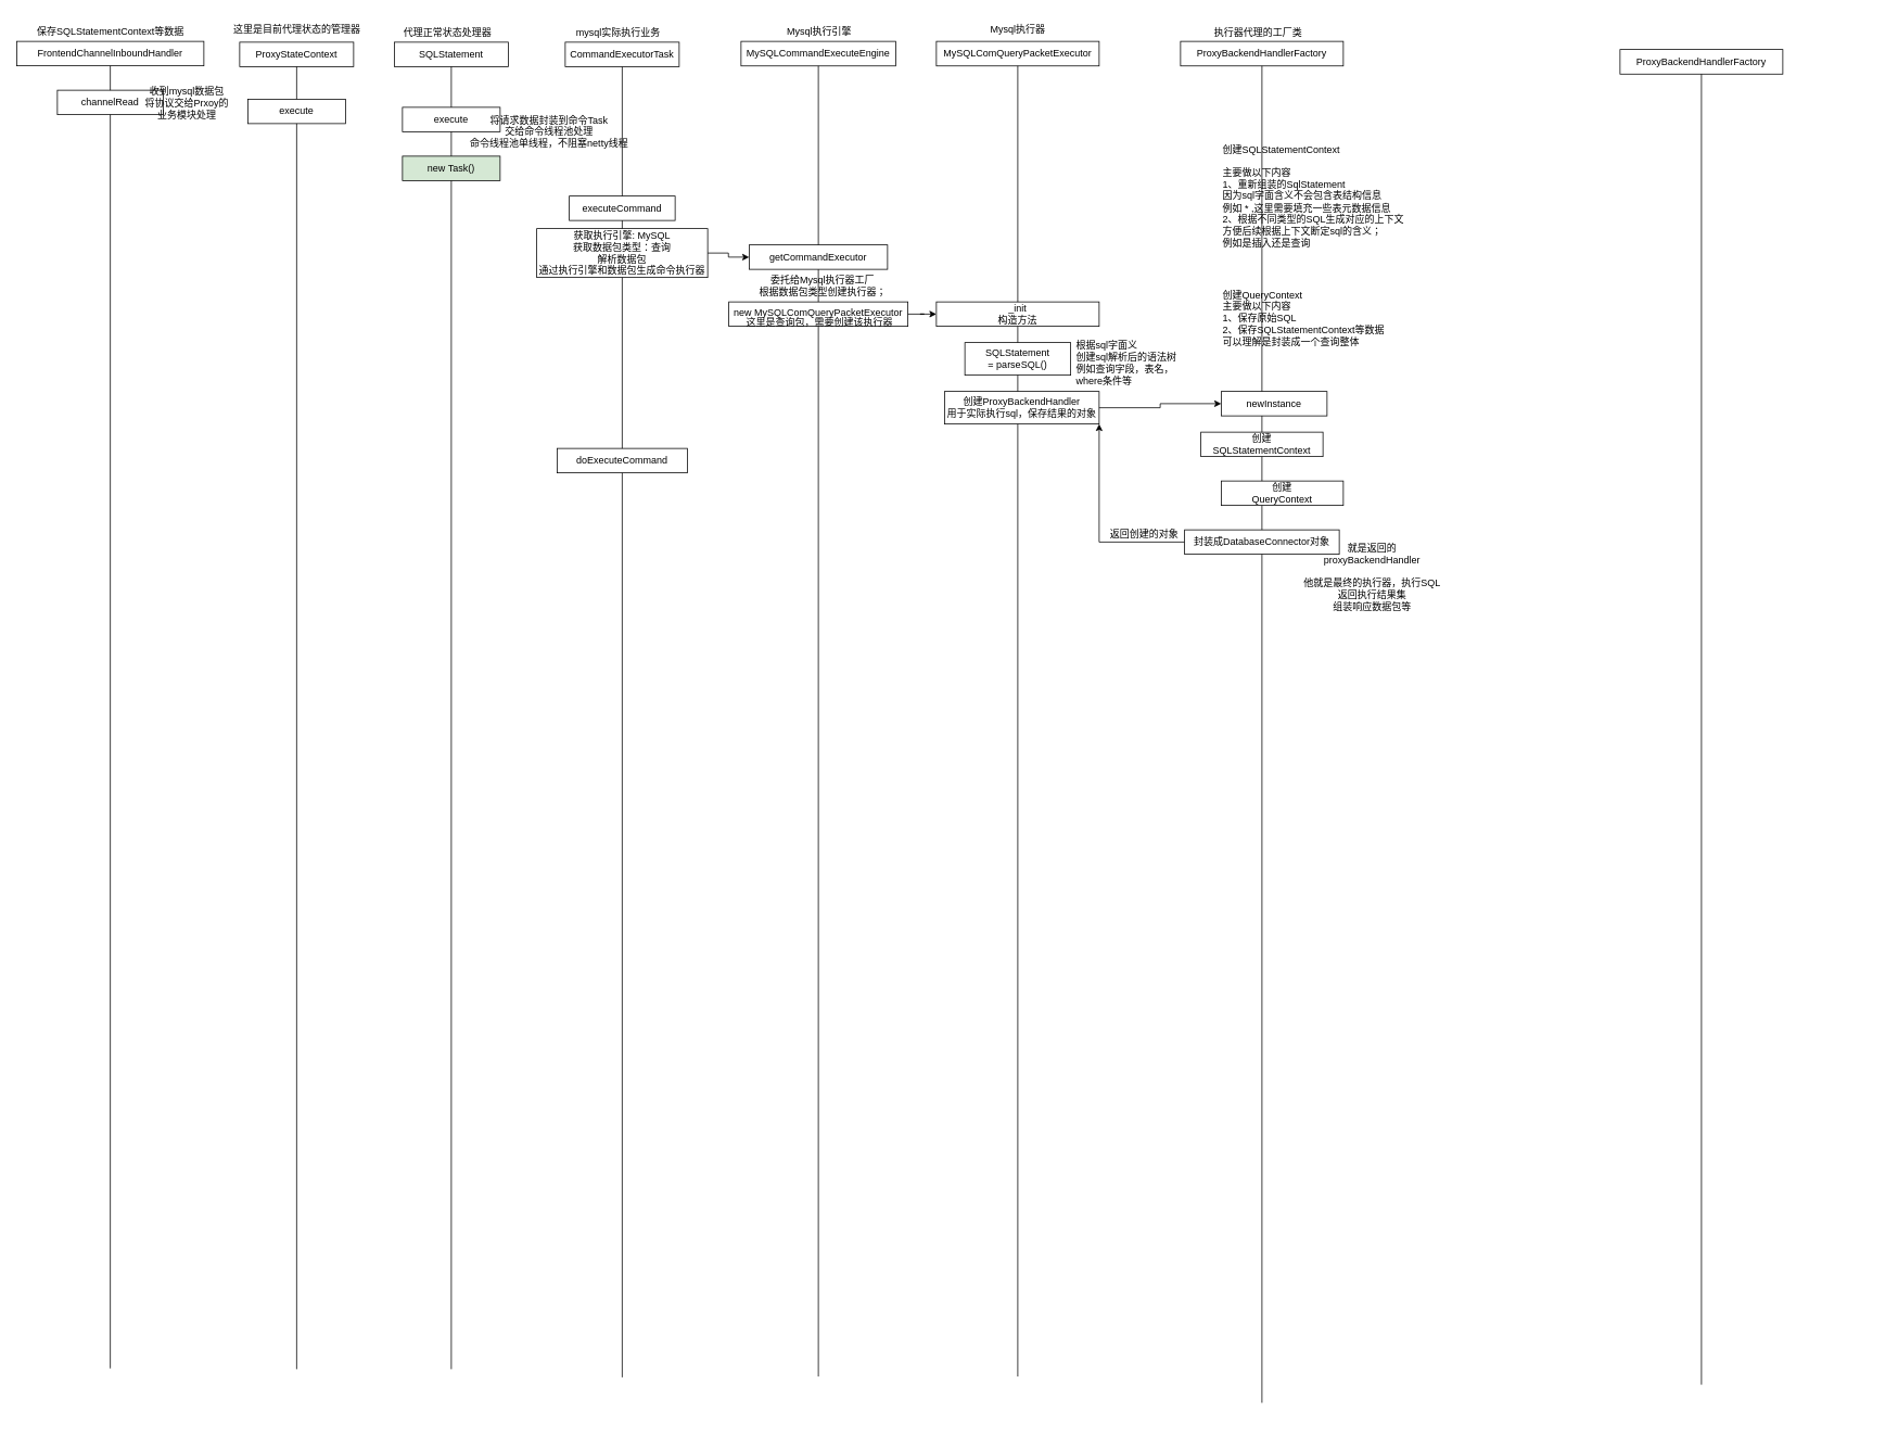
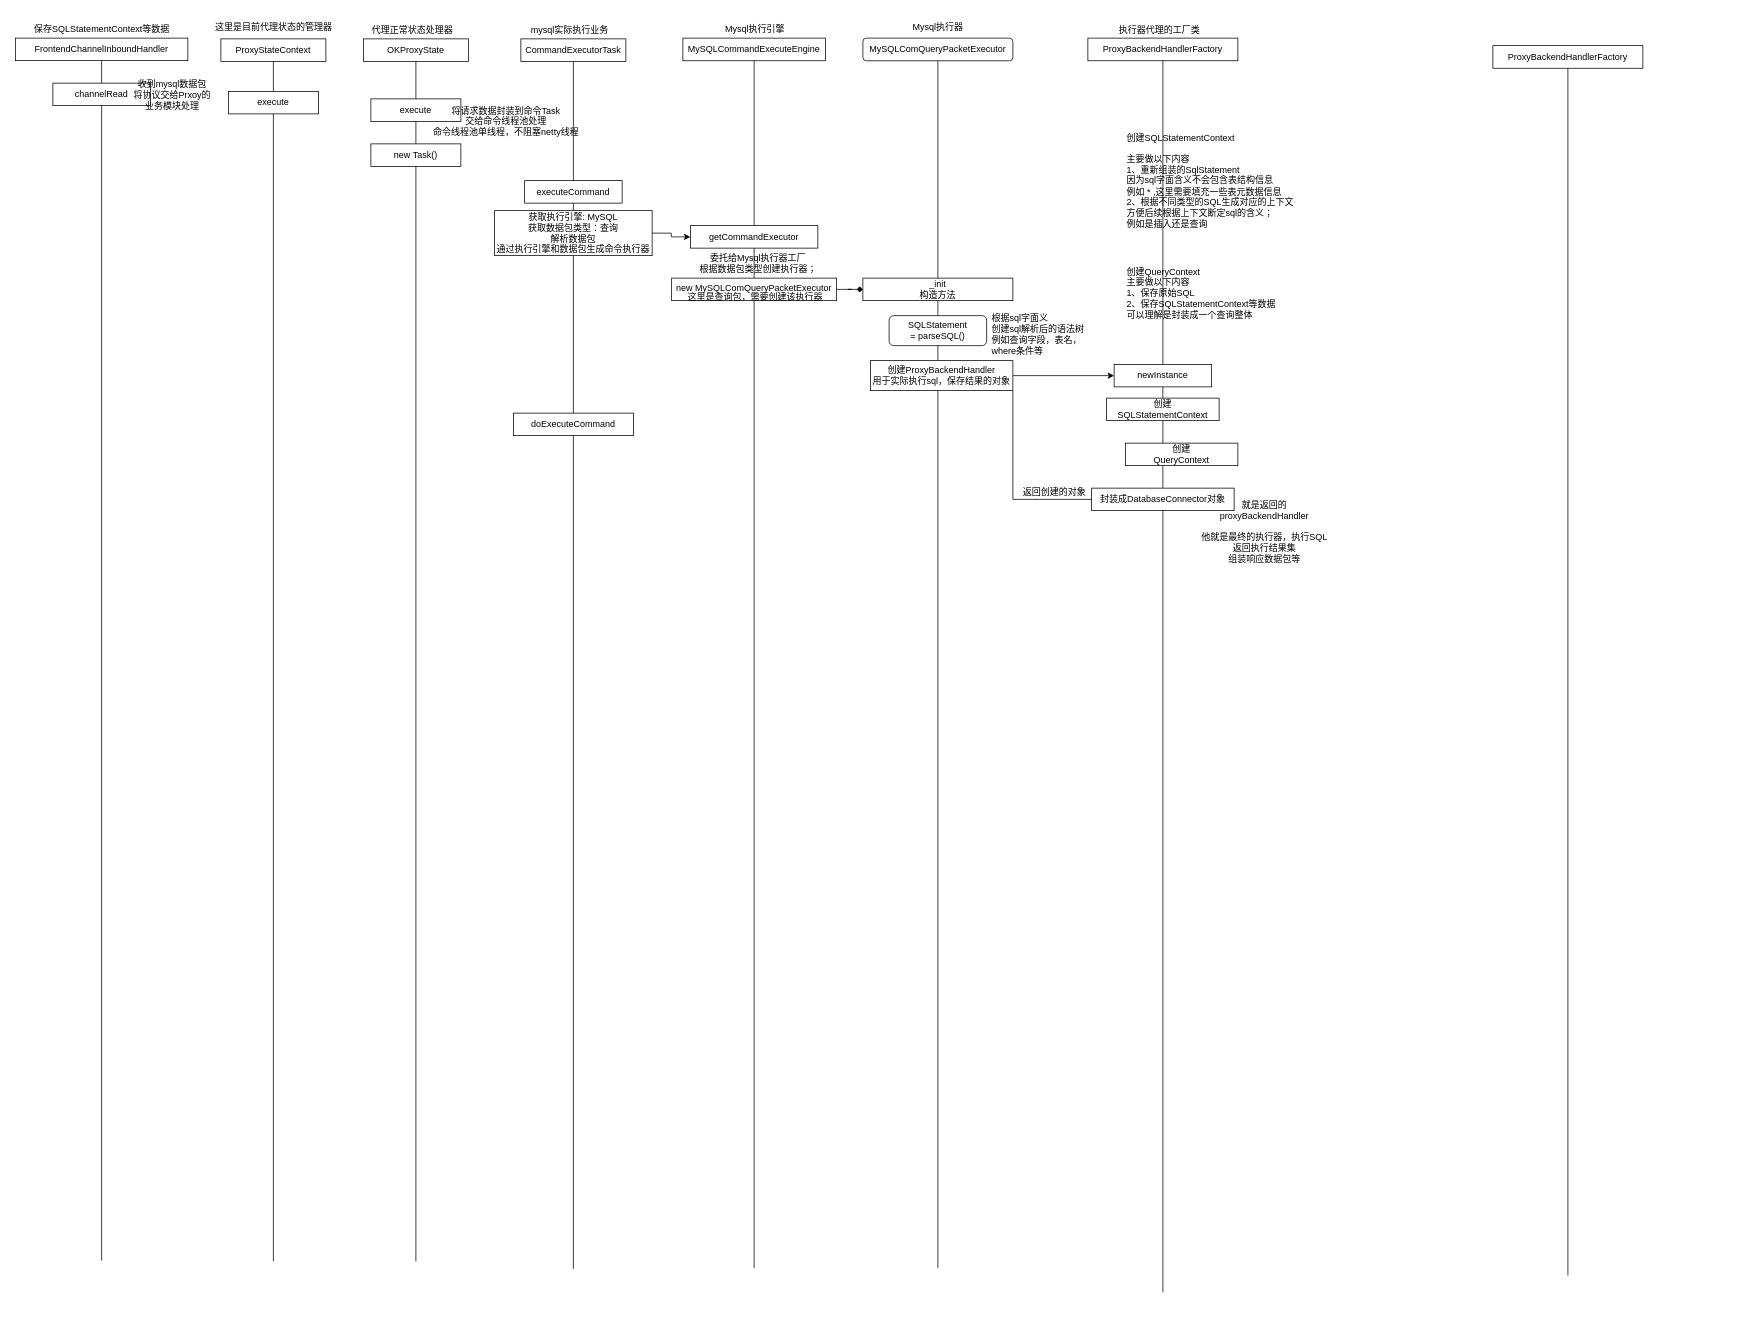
  <mxCell id="0" />
  <mxCell id="1" parent="0" />
  <mxCell id="2" value="FrontendChannelInboundHandler" style="whiteSpace=wrap;html=1;" vertex="1" parent="1"><mxGeometry x="20" y="50" width="230" height="30" as="geometry" /></mxCell>
  <mxCell id="3" value="" style="endArrow=none;html=1;rounded=0;entryX=0.5;entryY=1;entryDx=0;entryDy=0;" edge="1" parent="1" target="2"><mxGeometry width="50" height="50" relative="1" as="geometry"><mxPoint x="135" y="1680" as="sourcePoint" /><mxPoint x="150" y="310" as="targetPoint" /></mxGeometry></mxCell>
  <mxCell id="4" value="channelRead" style="whiteSpace=wrap;html=1;" vertex="1" parent="1"><mxGeometry x="70" y="110" width="130" height="30" as="geometry" /></mxCell>
  <mxCell id="5" value="保存SQLStatementContext等数据" style="text;html=1;align=center;verticalAlign=middle;resizable=0;points=[];autosize=1;strokeColor=none;fillColor=none;" vertex="1" parent="1"><mxGeometry x="20" y="23" width="230" height="30" as="geometry" /></mxCell>
  <mxCell id="6" value="" style="group" vertex="1" connectable="0" parent="1"><mxGeometry x="294" y="51" width="140" height="1630" as="geometry" /></mxCell>
  <mxCell id="7" value="ProxyStateContext" style="whiteSpace=wrap;html=1;" vertex="1" parent="6"><mxGeometry width="140" height="30" as="geometry" /></mxCell>
  <mxCell id="8" value="" style="endArrow=none;html=1;rounded=0;entryX=0.5;entryY=1;entryDx=0;entryDy=0;" edge="1" parent="6" target="7"><mxGeometry width="50" height="50" relative="1" as="geometry"><mxPoint x="70" y="1630" as="sourcePoint" /><mxPoint x="130" y="260" as="targetPoint" /></mxGeometry></mxCell>
  <mxCell id="9" value="execute" style="whiteSpace=wrap;html=1;" vertex="1" parent="6"><mxGeometry x="10" y="70" width="120" height="30" as="geometry" /></mxCell>
  <mxCell id="10" value="" style="group" vertex="1" connectable="0" parent="1"><mxGeometry x="484" y="51" width="140" height="1630" as="geometry" /></mxCell>
- <mxCell id="11" value="SQLStatement" style="whiteSpace=wrap;html=1;" vertex="1" parent="10"><mxGeometry width="140" height="30" as="geometry" /></mxCell>
+ <mxCell id="11" value="OKProxyState" style="whiteSpace=wrap;html=1;" vertex="1" parent="10"><mxGeometry width="140" height="30" as="geometry" /></mxCell>
  <mxCell id="12" value="" style="endArrow=none;html=1;rounded=0;entryX=0.5;entryY=1;entryDx=0;entryDy=0;" edge="1" parent="10" target="11"><mxGeometry width="50" height="50" relative="1" as="geometry"><mxPoint x="70" y="1630" as="sourcePoint" /><mxPoint x="130" y="260" as="targetPoint" /></mxGeometry></mxCell>
  <mxCell id="13" value="execute" style="whiteSpace=wrap;html=1;" vertex="1" parent="10"><mxGeometry x="10" y="80" width="120" height="30" as="geometry" /></mxCell>
- <mxCell id="14" value="new Task()" style="whiteSpace=wrap;html=1;fillColor=#d5e8d4;" vertex="1" parent="10"><mxGeometry x="10" y="140" width="120" height="30" as="geometry" /></mxCell>
+ <mxCell id="14" value="new Task()" style="whiteSpace=wrap;html=1;" vertex="1" parent="10"><mxGeometry x="10" y="140" width="120" height="30" as="geometry" /></mxCell>
  <mxCell id="15" value="这里是目前代理状态的管理器" style="text;html=1;align=center;verticalAlign=middle;resizable=0;points=[];autosize=1;strokeColor=none;fillColor=none;" vertex="1" parent="1"><mxGeometry x="274" y="21" width="180" height="30" as="geometry" /></mxCell>
  <mxCell id="16" value="" style="group;align=center;" vertex="1" connectable="0" parent="1"><mxGeometry x="694" y="51" width="175" height="1640" as="geometry" /></mxCell>
  <mxCell id="17" value="CommandExecutorTask" style="whiteSpace=wrap;html=1;" vertex="1" parent="16"><mxGeometry width="140" height="30.184" as="geometry" /></mxCell>
  <mxCell id="18" value="" style="endArrow=none;html=1;rounded=0;entryX=0.5;entryY=1;entryDx=0;entryDy=0;" edge="1" parent="16" target="17"><mxGeometry width="50" height="50" relative="1" as="geometry"><mxPoint x="70" y="1640" as="sourcePoint" /><mxPoint x="130" y="261.595" as="targetPoint" /></mxGeometry></mxCell>
  <mxCell id="19" value="executeCommand" style="whiteSpace=wrap;html=1;" vertex="1" parent="16"><mxGeometry x="5" y="189" width="130" height="30" as="geometry" /></mxCell>
  <mxCell id="20" value="获取执行引擎: MySQL&lt;br&gt;获取数据包类型：查询&lt;br&gt;解析数据包&lt;br&gt;通过执行引擎和数据包生成命令执行器" style="whiteSpace=wrap;html=1;align=center;" vertex="1" parent="16"><mxGeometry x="-35" y="229" width="210" height="60" as="geometry" /></mxCell>
  <mxCell id="21" value="doExecuteCommand" style="whiteSpace=wrap;html=1;" vertex="1" parent="16"><mxGeometry x="-10" y="499" width="160" height="30" as="geometry" /></mxCell>
  <mxCell id="22" value="代理正常状态处理器" style="text;html=1;align=center;verticalAlign=middle;resizable=0;points=[];autosize=1;strokeColor=none;fillColor=none;" vertex="1" parent="1"><mxGeometry x="484" y="24" width="130" height="30" as="geometry" /></mxCell>
  <mxCell id="23" value="收到mysql数据包&lt;br&gt;将协议交给Prxoy的&lt;br&gt;业务模块处理" style="text;html=1;align=center;verticalAlign=middle;resizable=0;points=[];autosize=1;strokeColor=none;fillColor=none;" vertex="1" parent="1"><mxGeometry x="164" y="96" width="130" height="60" as="geometry" /></mxCell>
  <mxCell id="24" value="将请求数据封装到命令Task&lt;br&gt;交给命令线程池处理&lt;br&gt;命令线程池单线程，不阻塞netty线程" style="text;html=1;align=center;verticalAlign=middle;resizable=0;points=[];autosize=1;strokeColor=none;fillColor=none;" vertex="1" parent="1"><mxGeometry x="564" y="131" width="220" height="60" as="geometry" /></mxCell>
  <mxCell id="25" value="mysql实际执行业务" style="text;html=1;align=center;verticalAlign=middle;resizable=0;points=[];autosize=1;strokeColor=none;fillColor=none;" vertex="1" parent="1"><mxGeometry x="694" y="24" width="130" height="30" as="geometry" /></mxCell>
  <mxCell id="26" value="" style="group" vertex="1" connectable="0" parent="1"><mxGeometry x="910" y="50" width="205" height="1640" as="geometry" /></mxCell>
  <mxCell id="27" value="MySQLCommandExecuteEngine" style="whiteSpace=wrap;html=1;" vertex="1" parent="26"><mxGeometry width="190" height="30.184" as="geometry" /></mxCell>
  <mxCell id="28" value="" style="endArrow=none;html=1;rounded=0;entryX=0.5;entryY=1;entryDx=0;entryDy=0;" edge="1" parent="26" target="27"><mxGeometry width="50" height="50" relative="1" as="geometry"><mxPoint x="95" y="1640" as="sourcePoint" /><mxPoint x="176.429" y="261.595" as="targetPoint" /></mxGeometry></mxCell>
  <mxCell id="29" value="getCommandExecutor" style="whiteSpace=wrap;html=1;" vertex="1" parent="26"><mxGeometry x="10" y="250" width="170" height="30" as="geometry" /></mxCell>
  <mxCell id="30" value="new MySQLComQueryPacketExecutor" style="whiteSpace=wrap;html=1;verticalAlign=top;" vertex="1" parent="26"><mxGeometry x="-15" y="320" width="220" height="30" as="geometry" /></mxCell>
  <mxCell id="31" value="委托给Mysql执行器工厂&lt;br&gt;根据数据包类型创建执行器；" style="text;html=1;align=center;verticalAlign=middle;resizable=0;points=[];autosize=1;strokeColor=none;fillColor=none;" vertex="1" parent="26"><mxGeometry x="10" y="280" width="180" height="40" as="geometry" /></mxCell>
  <mxCell id="32" value="这里是查询包，需要创建该执行器" style="text;html=1;align=center;verticalAlign=top;resizable=0;points=[];autosize=1;strokeColor=none;fillColor=none;" vertex="1" parent="26"><mxGeometry x="-4" y="331" width="200" height="30" as="geometry" /></mxCell>
  <mxCell id="33" value="Mysql执行引擎" style="text;html=1;align=center;verticalAlign=middle;resizable=0;points=[];autosize=1;strokeColor=none;fillColor=none;" vertex="1" parent="1"><mxGeometry x="956" y="23" width="100" height="30" as="geometry" /></mxCell>
  <mxCell id="34" value="Z" style="group" vertex="1" connectable="0" parent="1"><mxGeometry x="1150" y="50" width="200" height="1640" as="geometry" /></mxCell>
- <mxCell id="35" value="MySQLComQueryPacketExecutor" style="whiteSpace=wrap;html=1;" vertex="1" parent="34"><mxGeometry width="200" height="30.184" as="geometry" /></mxCell>
+ <mxCell id="35" value="MySQLComQueryPacketExecutor" style="whiteSpace=wrap;html=1;rounded=1;" vertex="1" parent="34"><mxGeometry width="200" height="30.184" as="geometry" /></mxCell>
  <mxCell id="36" value="" style="endArrow=none;html=1;rounded=0;entryX=0.5;entryY=1;entryDx=0;entryDy=0;" edge="1" parent="34" target="35"><mxGeometry width="50" height="50" relative="1" as="geometry"><mxPoint x="100" y="1640" as="sourcePoint" /><mxPoint x="185.714" y="261.595" as="targetPoint" /></mxGeometry></mxCell>
  <mxCell id="37" value="_init&lt;br&gt;构造方法" style="whiteSpace=wrap;html=1;" vertex="1" parent="34"><mxGeometry y="320" width="200" height="30" as="geometry" /></mxCell>
- <mxCell id="38" value="SQLStatement&lt;br&gt;= parseSQL()" style="whiteSpace=wrap;html=1;" vertex="1" parent="34"><mxGeometry x="35" y="370" width="130" height="40" as="geometry" /></mxCell>
+ <mxCell id="38" value="SQLStatement&lt;br&gt;= parseSQL()" style="whiteSpace=wrap;html=1;rounded=1;" vertex="1" parent="34"><mxGeometry x="35" y="370" width="130" height="40" as="geometry" /></mxCell>
  <mxCell id="39" value="Mysql执行器" style="text;html=1;align=center;verticalAlign=middle;resizable=0;points=[];autosize=1;strokeColor=none;fillColor=none;" vertex="1" parent="34"><mxGeometry x="55" y="-30" width="90" height="30" as="geometry" /></mxCell>
  <mxCell id="40" value="创建ProxyBackendHandler&lt;br&gt;用于实际执行sql，保存结果的对象" style="whiteSpace=wrap;html=1;" vertex="1" parent="34"><mxGeometry x="10" y="430" width="190" height="40" as="geometry" /></mxCell>
  <mxCell id="41" value="根据sql字面义&lt;br&gt;创建sql解析后的语法树&lt;br&gt;例如查询字段，表名，&lt;br&gt;where条件等" style="text;html=1;align=left;verticalAlign=middle;resizable=0;points=[];autosize=1;strokeColor=none;fillColor=none;" vertex="1" parent="1"><mxGeometry x="1320" y="410" width="150" height="70" as="geometry" /></mxCell>
  <mxCell id="42" value="" style="group" vertex="1" connectable="0" parent="1"><mxGeometry x="1990" y="60" width="320" height="1680" as="geometry" /></mxCell>
  <mxCell id="43" value="ProxyBackendHandlerFactory" style="whiteSpace=wrap;html=1;" vertex="1" parent="42"><mxGeometry width="200" height="30.184" as="geometry" /></mxCell>
  <mxCell id="44" value="" style="endArrow=none;html=1;rounded=0;entryX=0.5;entryY=1;entryDx=0;entryDy=0;" edge="1" parent="42" target="43"><mxGeometry width="50" height="50" relative="1" as="geometry"><mxPoint x="100" y="1640" as="sourcePoint" /><mxPoint x="185.714" y="261.595" as="targetPoint" /></mxGeometry></mxCell>
  <mxCell id="45" value="ProxyBackendHandlerFactory" style="whiteSpace=wrap;html=1;" vertex="1" parent="1"><mxGeometry x="1450" y="50" width="200" height="30.184" as="geometry" /></mxCell>
  <mxCell id="46" value="" style="endArrow=none;html=1;rounded=0;entryX=0.5;entryY=1;entryDx=0;entryDy=0;" edge="1" parent="1" target="45"><mxGeometry width="50" height="50" relative="1" as="geometry"><mxPoint x="1550" y="1722.353" as="sourcePoint" /><mxPoint x="1600" y="220" as="targetPoint" /></mxGeometry></mxCell>
  <mxCell id="47" value="执行器代理的工厂类" style="text;html=1;align=center;verticalAlign=middle;resizable=0;points=[];autosize=1;strokeColor=none;fillColor=none;" vertex="1" parent="1"><mxGeometry x="1480" y="24" width="130" height="30" as="geometry" /></mxCell>
- <mxCell id="48" value="newInstance" style="whiteSpace=wrap;html=1;" vertex="1" parent="1"><mxGeometry x="1500" y="480" width="130" height="30" as="geometry" /></mxCell>
+ <mxCell id="48" value="newInstance" style="whiteSpace=wrap;html=1;" vertex="1" parent="1"><mxGeometry x="1485" y="485" width="130" height="30" as="geometry" /></mxCell>
  <mxCell id="49" value="创建&lt;br&gt;SQLStatementContext" style="whiteSpace=wrap;html=1;" vertex="1" parent="1"><mxGeometry x="1475" y="530" width="150" height="30" as="geometry" /></mxCell>
  <mxCell id="50" value="创建&lt;span style=&quot;text-align: center;&quot;&gt;SQLStatementContext&lt;br&gt;&lt;/span&gt;&lt;br&gt;主要做以下内容&lt;br&gt;1、重新组装的SqlStatement&lt;br&gt;因为sql字面含义不会包含表结构信息&lt;br&gt;例如 * ,这里需要填充一些表元数据信息&lt;br&gt;2、根据不同类型的SQL生成对应的上下文&lt;br&gt;方便后续根据上下文断定sql的含义；&lt;br&gt;例如是插入还是查询" style="text;html=1;align=left;verticalAlign=middle;resizable=0;points=[];autosize=1;strokeColor=none;fillColor=none;" vertex="1" parent="1"><mxGeometry x="1500" y="170" width="250" height="140" as="geometry" /></mxCell>
  <mxCell id="51" value="创建&lt;br&gt;QueryContext" style="whiteSpace=wrap;html=1;" vertex="1" parent="1"><mxGeometry x="1500" y="590" width="150" height="30" as="geometry" /></mxCell>
  <mxCell id="52" value="创建QueryContext&lt;br&gt;主要做以下内容&lt;br&gt;1、保存原始SQL&lt;br&gt;2、保存SQLStatementContext等数据&lt;br&gt;可以理解是封装成一个查询整体" style="text;html=1;align=left;verticalAlign=middle;resizable=0;points=[];autosize=1;strokeColor=none;fillColor=none;" vertex="1" parent="1"><mxGeometry x="1500" y="350" width="220" height="80" as="geometry" /></mxCell>
- <mxCell id="53" style="edgeStyle=orthogonalEdgeStyle;rounded=0;orthogonalLoop=1;jettySize=auto;html=1;exitX=0;exitY=0.5;exitDx=0;exitDy=0;entryX=1;entryY=1;entryDx=0;entryDy=0;" edge="1" parent="1" source="54" target="40"><mxGeometry relative="1" as="geometry" /></mxCell>
+ <mxCell id="53" style="edgeStyle=orthogonalEdgeStyle;rounded=0;orthogonalLoop=1;jettySize=auto;html=1;exitX=0;exitY=0.5;exitDx=0;exitDy=0;entryX=1;entryY=1;entryDx=0;entryDy=0;endArrow=none;" edge="1" parent="1" source="54" target="40"><mxGeometry relative="1" as="geometry" /></mxCell>
  <mxCell id="54" value="封装成DatabaseConnector对象" style="whiteSpace=wrap;html=1;" vertex="1" parent="1"><mxGeometry x="1455" y="650" width="190" height="30" as="geometry" /></mxCell>
  <mxCell id="55" value="就是返回的&lt;br&gt;proxyBackendHandler" style="text;html=1;align=center;verticalAlign=middle;resizable=0;points=[];autosize=1;strokeColor=none;fillColor=none;" vertex="1" parent="1"><mxGeometry x="1615" y="660" width="140" height="40" as="geometry" /></mxCell>
  <mxCell id="56" value="他就是最终的执行器，执行SQL&lt;br&gt;返回执行结果集&lt;br&gt;组装响应数据包等" style="text;html=1;align=center;verticalAlign=middle;resizable=0;points=[];autosize=1;strokeColor=none;fillColor=none;" vertex="1" parent="1"><mxGeometry x="1590" y="700" width="190" height="60" as="geometry" /></mxCell>
  <mxCell id="57" style="edgeStyle=orthogonalEdgeStyle;rounded=0;orthogonalLoop=1;jettySize=auto;html=1;exitX=1;exitY=0.5;exitDx=0;exitDy=0;" edge="1" parent="1" source="20" target="29"><mxGeometry relative="1" as="geometry" /></mxCell>
- <mxCell id="58" style="edgeStyle=orthogonalEdgeStyle;rounded=0;orthogonalLoop=1;jettySize=auto;html=1;exitX=1;exitY=0.5;exitDx=0;exitDy=0;" edge="1" parent="1" source="30" target="37"><mxGeometry relative="1" as="geometry" /></mxCell>
+ <mxCell id="58" style="edgeStyle=orthogonalEdgeStyle;rounded=0;orthogonalLoop=1;jettySize=auto;html=1;exitX=1;exitY=0.5;exitDx=0;exitDy=0;endArrow=diamond;" edge="1" parent="1" source="30" target="37"><mxGeometry relative="1" as="geometry" /></mxCell>
  <mxCell id="59" style="edgeStyle=orthogonalEdgeStyle;rounded=0;orthogonalLoop=1;jettySize=auto;html=1;exitX=1;exitY=0.5;exitDx=0;exitDy=0;entryX=0;entryY=0.5;entryDx=0;entryDy=0;" edge="1" parent="1" source="40" target="48"><mxGeometry relative="1" as="geometry" /></mxCell>
  <mxCell id="60" value="返回创建的对象" style="text;html=1;align=center;verticalAlign=middle;resizable=0;points=[];autosize=1;strokeColor=none;fillColor=none;" vertex="1" parent="1"><mxGeometry x="1350" y="640" width="110" height="30" as="geometry" /></mxCell>
